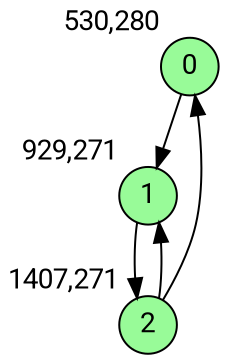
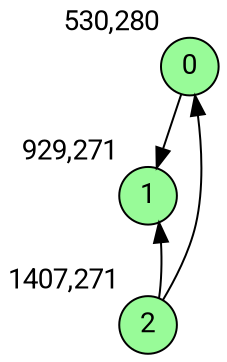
  digraph {
    bgcolor=white
    fontname=Roboto
    node [fillcolor=palegreen fixedsize=true fontname=Roboto shape=circle style=filled]
    edge [fontname=Roboto]
    0 [height=0.3 width=0.4 xlabel="530,280"]
    1 [height=0.3 width=0.4 xlabel="929,271"]
    2 [height=0.3 width=0.4 xlabel="1407,271"]
    0 -> 1
-   1 -> 2
    2 -> 0
    2 -> 1
  }
